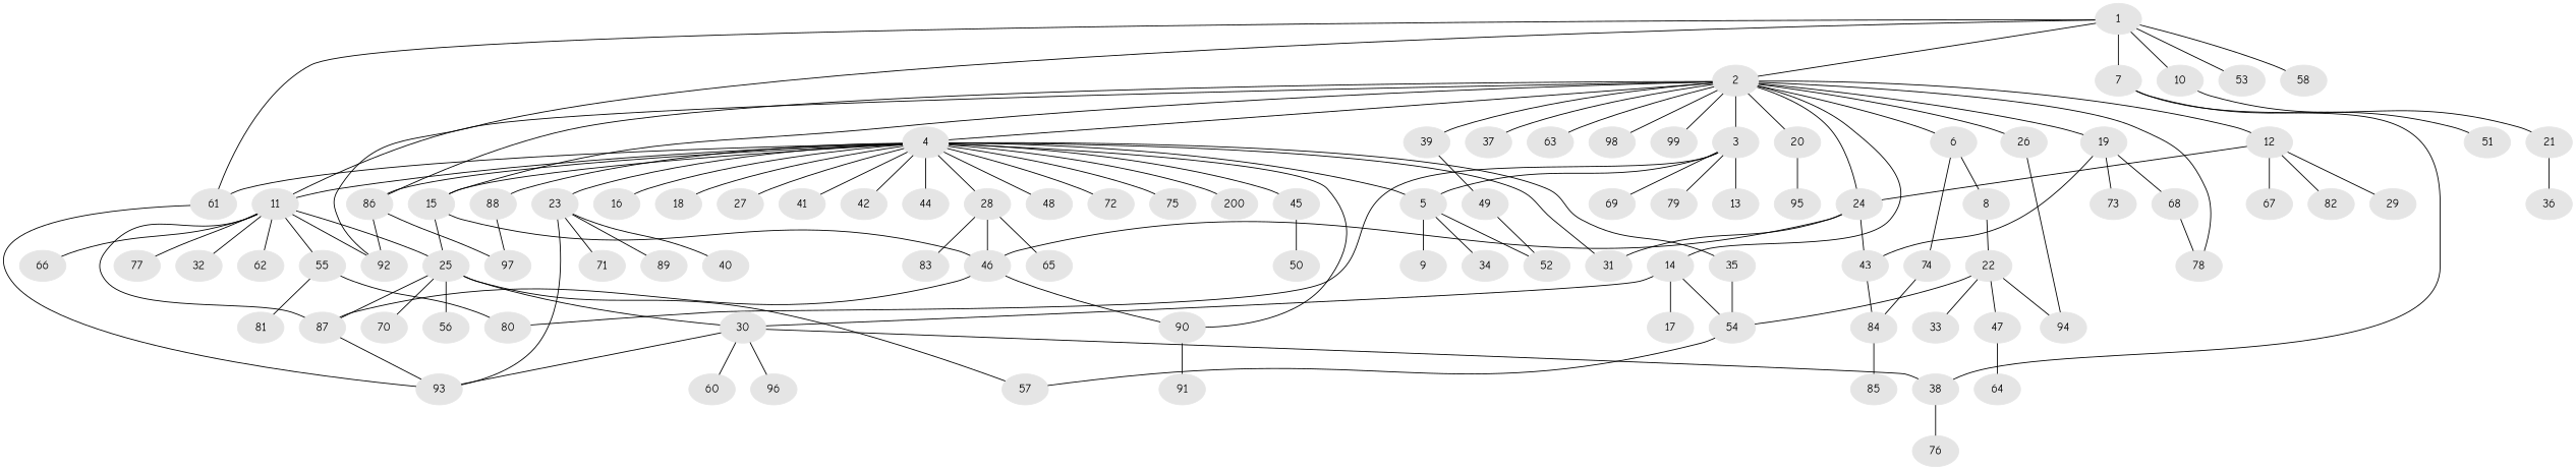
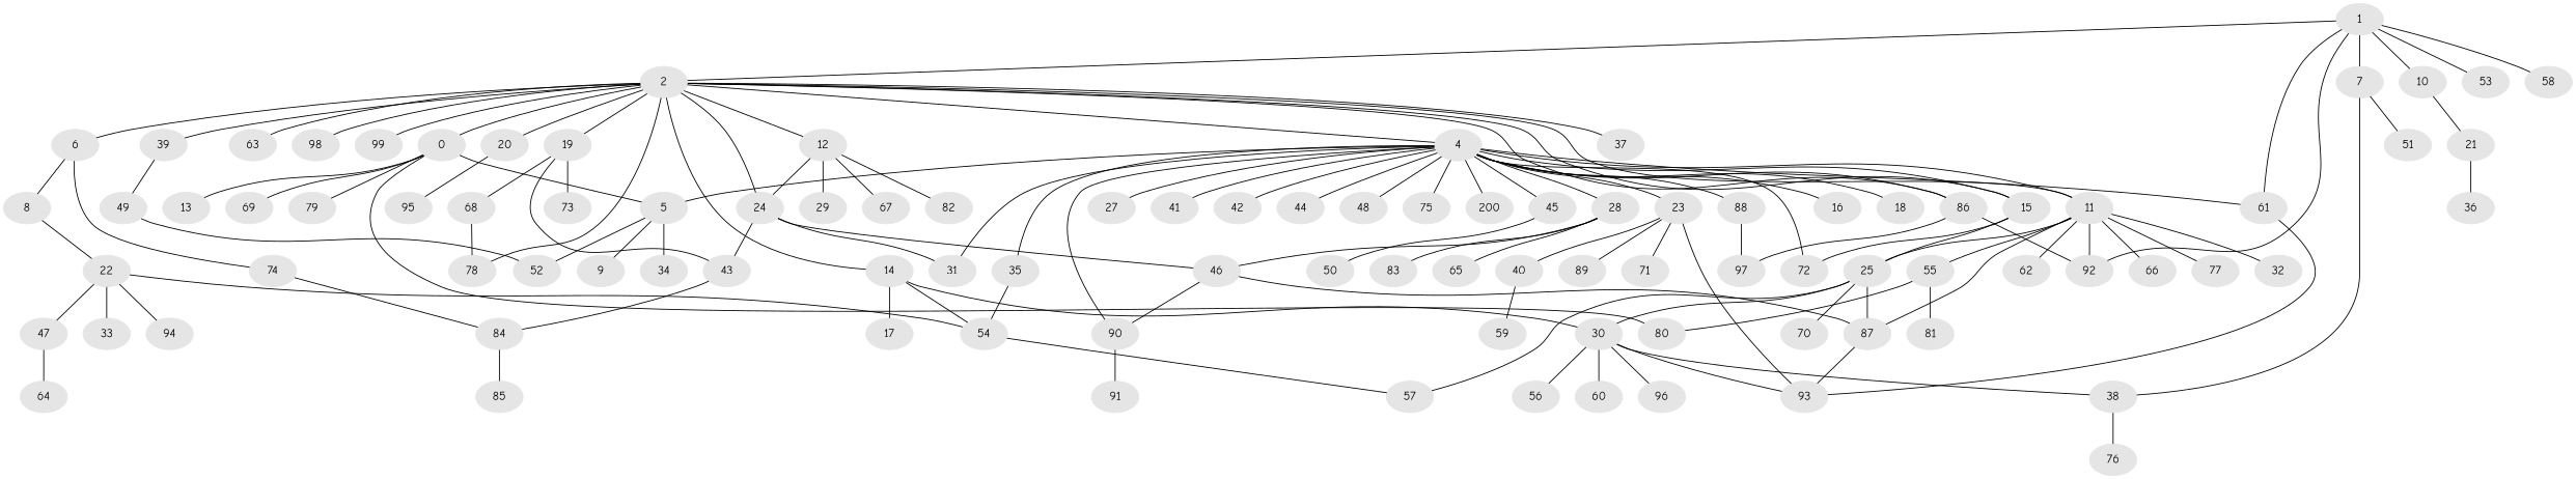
  graph {
    fontname="Comic Neue"
    node [color=gray90 fontname="Comic Neue" style=filled]
    edge [fontname="Comic Neue"]
    1
    2
    7
    10
    53
    58
    61
    92
-   3
+   3 [label=0]
    4
    6
    11
    12
    14
    15
    19
    20
    24
-   26
    37
    39
    63
    86
    98
    99
    78
    38
    51
    21
    93
    5
    13
    69
    79
    80
    16
    18
    23
    27
    28
    31
    35
    41
    42
    44
    45
    48
    72
    75
    88
    90
    n52 [label=200]
    8
    74
    25
    32
    55
    62
    66
    77
    87
    29
    67
    82
    17
    30
    54
    46
    68
    43
    73
    95
    94
    49
    97
    9
    34
    52
    40
    71
    89
    65
    83
    50
    91
    22
    84
    76
    33
    47
    36
    56
    57
    70
    81
    60
    96
    64
+   59
    85
    1 -- 2
    1 -- 7
    1 -- 10
    1 -- 53
    1 -- 58
    1 -- 61
    1 -- 92
    2 -- 3
    2 -- 4
    2 -- 6
    2 -- 11
    2 -- 12
    2 -- 14
    2 -- 15
    2 -- 19
    2 -- 20
    2 -- 24
-   2 -- 26
    2 -- 37
    2 -- 39
    2 -- 63
    2 -- 86
    2 -- 98
    2 -- 99
    2 -- 78
    7 -- 38
    7 -- 51
    10 -- 21
    61 -- 93
    3 -- 5
    3 -- 13
    3 -- 69
    3 -- 79
    3 -- 80
    4 -- 61
    4 -- 11
    4 -- 15
    4 -- 86
    4 -- 5
    4 -- 16
    4 -- 18
    4 -- 23
    4 -- 27
    4 -- 28
    4 -- 31
    4 -- 35
    4 -- 41
    4 -- 42
    4 -- 44
    4 -- 45
    4 -- 48
    4 -- 72
    4 -- 75
    4 -- 88
    4 -- 90
    4 -- n52
    6 -- 8
    6 -- 74
    11 -- 92
    11 -- 25
    11 -- 32
    11 -- 55
    11 -- 62
    11 -- 66
    11 -- 77
    11 -- 87
    12 -- 24
    12 -- 29
    12 -- 67
    12 -- 82
    14 -- 17
    14 -- 30
    14 -- 54
    15 -- 25
-   15 -- 46
+   15 -- 72
    19 -- 68
    19 -- 43
    19 -- 73
    20 -- 95
    24 -- 31
    24 -- 46
    24 -- 43
-   26 -- 94
    39 -- 49
    86 -- 92
    86 -- 97
    38 -- 76
    21 -- 36
    5 -- 9
    5 -- 34
    5 -- 52
    23 -- 93
    23 -- 40
    23 -- 71
    23 -- 89
    28 -- 46
    28 -- 65
    28 -- 83
    35 -- 54
    45 -- 50
    88 -- 97
    90 -- 91
    8 -- 22
    74 -- 84
    25 -- 87
    25 -- 30
-   25 -- 56
+   30 -- 56
    25 -- 57
    25 -- 70
    55 -- 80
    55 -- 81
    87 -- 93
    30 -- 38
    30 -- 93
    30 -- 60
    30 -- 96
    54 -- 57
    46 -- 90
    46 -- 87
    68 -- 78
    43 -- 84
    49 -- 52
+   40 -- 59
    22 -- 54
    22 -- 94
    22 -- 33
    22 -- 47
    84 -- 85
    47 -- 64
  }
